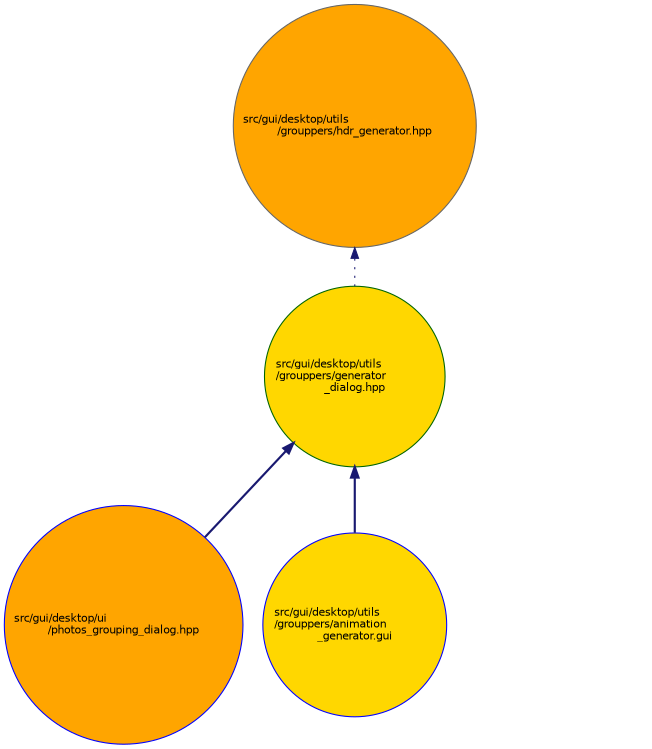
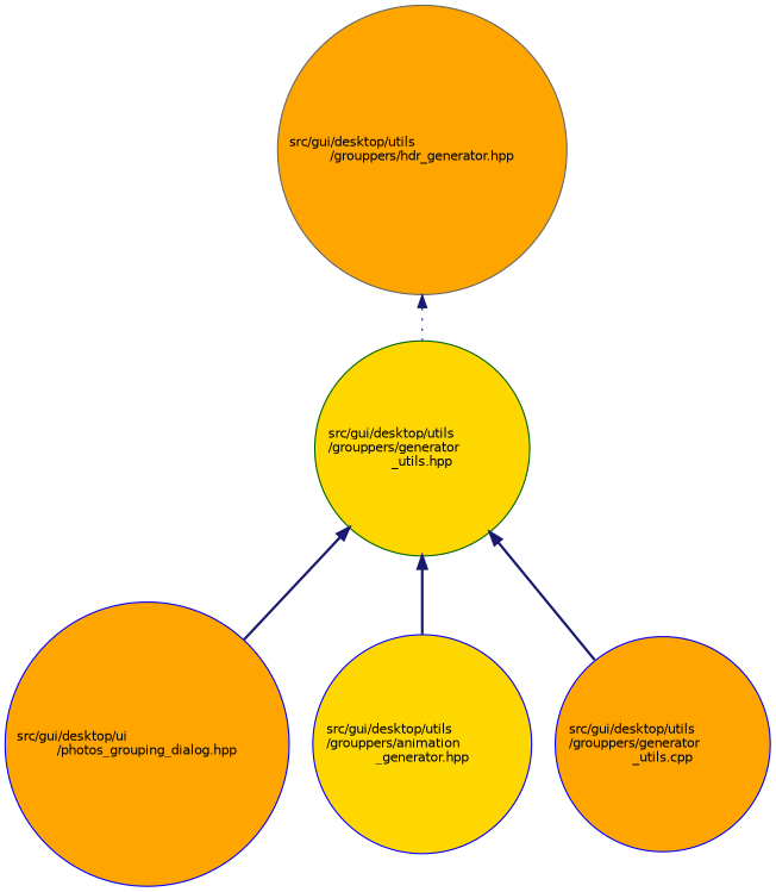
  digraph {
    node [color=blue fillcolor=orange fontname=Helvetica fontsize=10 shape=circle style=filled]
    edge [color=midnightblue dir=back fontname=Helvetica fontsize=10 labelfontname=Helvetica labelfontsize=10 style=bold]
-   n1 [color=darkgreen fillcolor=gold fontcolor=black height=0.2 label="src/gui/desktop/utils\l/grouppers/generator\l_dialog.hpp" width=0.4]
+   n1 [color=darkgreen fillcolor=gold fontcolor=black height=0.2 label="src/gui/desktop/utils\l/grouppers/generator\l_utils.hpp" width=0.4]
    n2 [height=0.2 label="src/gui/desktop/ui\l/photos_grouping_dialog.hpp" width=0.4]
-   n3 [fillcolor=gold height=0.2 label="src/gui/desktop/utils\l/grouppers/animation\l_generator.gui" width=0.4]
+   n3 [fillcolor=gold height=0.2 label="src/gui/desktop/utils\l/grouppers/animation\l_generator.hpp" width=0.4]
+   n4 [height=0.2 label="src/gui/desktop/utils\l/grouppers/generator\l_utils.cpp" width=0.4]
    n5 [color=gray40 height=0.2 label="src/gui/desktop/utils\l/grouppers/hdr_generator.hpp" width=0.4]
    n1 -> n2
    n1 -> n3
+   n1 -> n4
    n5 -> n1 [style=dotted]
  }
